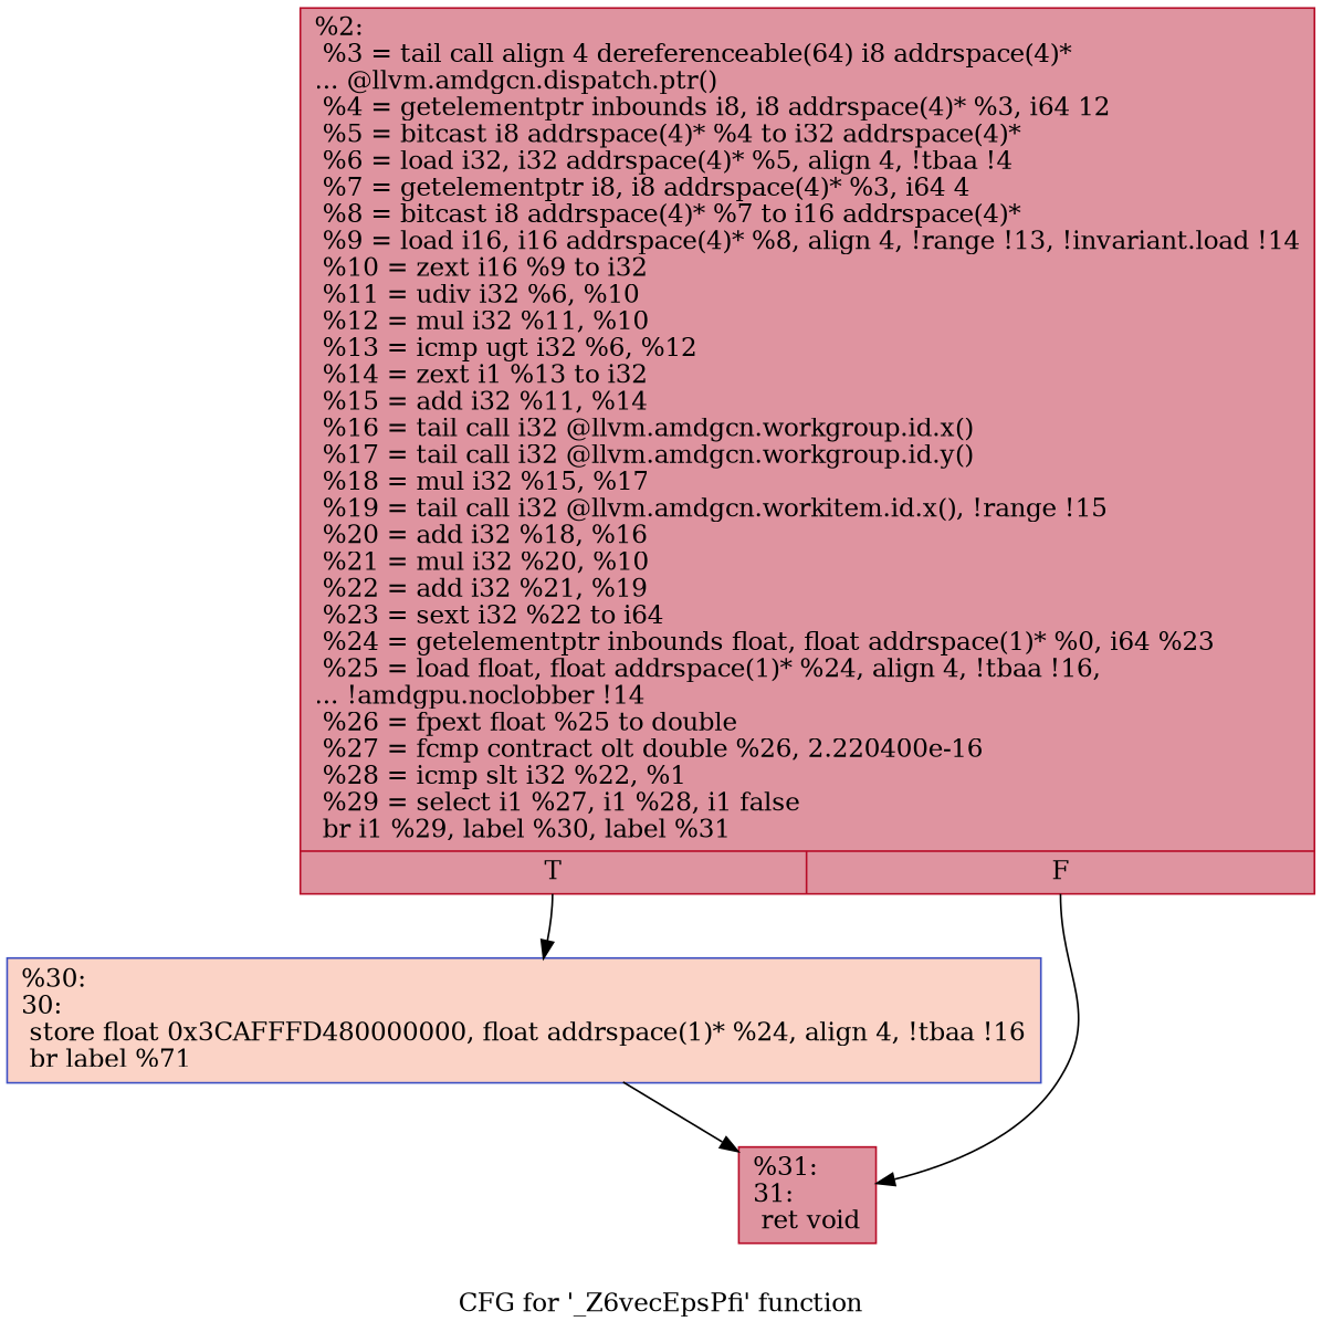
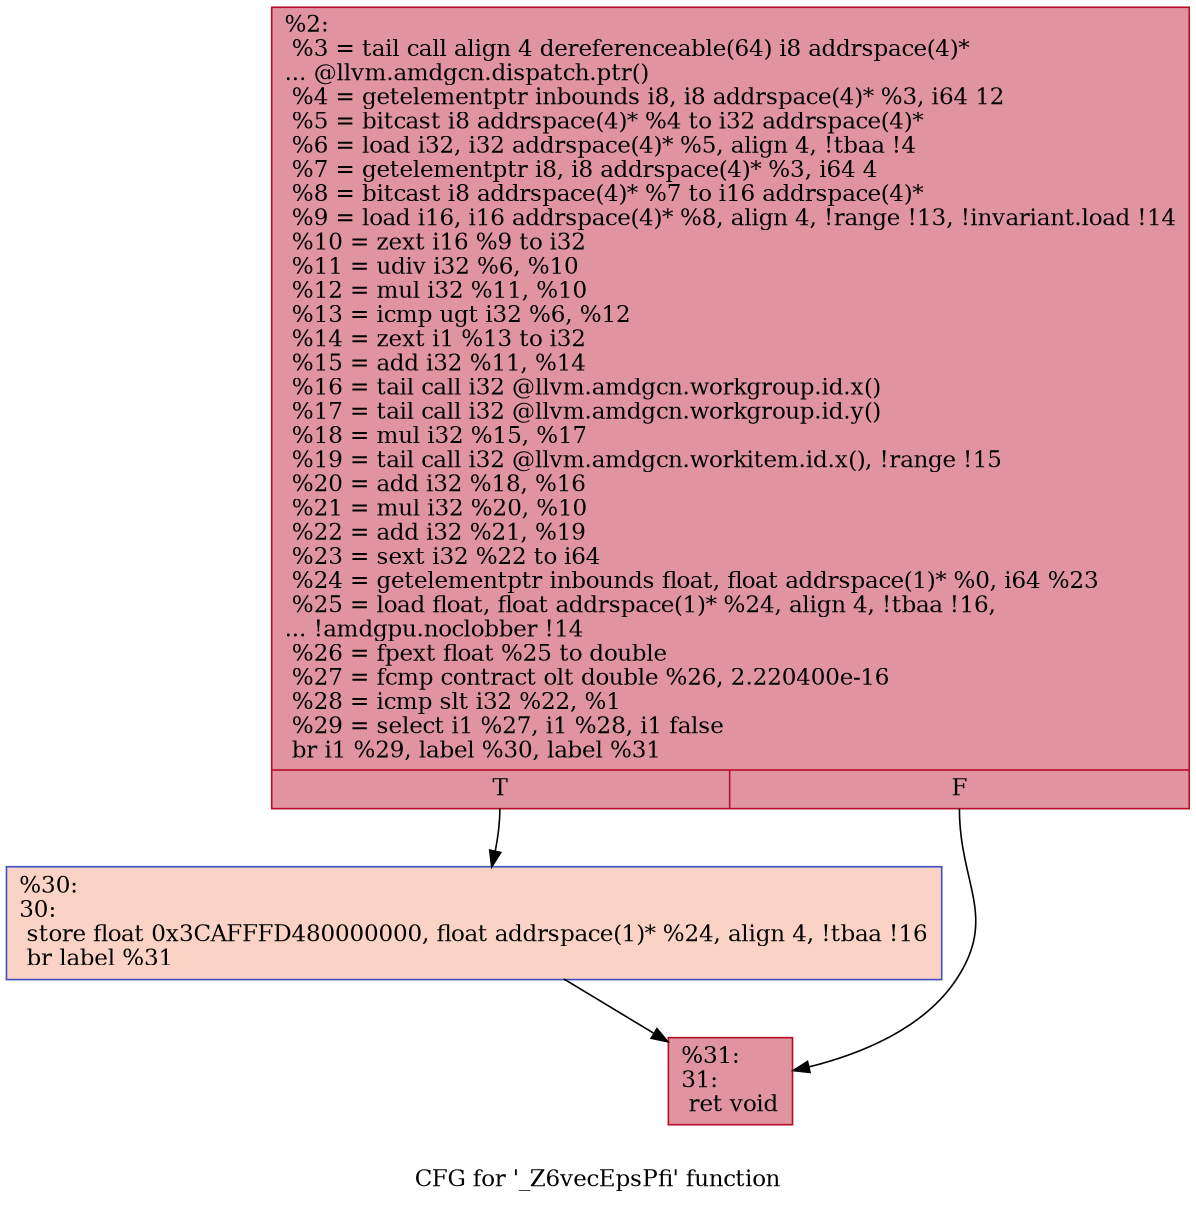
  digraph {
    label="CFG for '_Z6vecEpsPfi' function"
    node [color="#b70d28ff" fillcolor="#b70d2870" shape=record style=filled]
    n1 [label="{%2:\l  %3 = tail call align 4 dereferenceable(64) i8 addrspace(4)*\l... @llvm.amdgcn.dispatch.ptr()\l  %4 = getelementptr inbounds i8, i8 addrspace(4)* %3, i64 12\l  %5 = bitcast i8 addrspace(4)* %4 to i32 addrspace(4)*\l  %6 = load i32, i32 addrspace(4)* %5, align 4, !tbaa !4\l  %7 = getelementptr i8, i8 addrspace(4)* %3, i64 4\l  %8 = bitcast i8 addrspace(4)* %7 to i16 addrspace(4)*\l  %9 = load i16, i16 addrspace(4)* %8, align 4, !range !13, !invariant.load !14\l  %10 = zext i16 %9 to i32\l  %11 = udiv i32 %6, %10\l  %12 = mul i32 %11, %10\l  %13 = icmp ugt i32 %6, %12\l  %14 = zext i1 %13 to i32\l  %15 = add i32 %11, %14\l  %16 = tail call i32 @llvm.amdgcn.workgroup.id.x()\l  %17 = tail call i32 @llvm.amdgcn.workgroup.id.y()\l  %18 = mul i32 %15, %17\l  %19 = tail call i32 @llvm.amdgcn.workitem.id.x(), !range !15\l  %20 = add i32 %18, %16\l  %21 = mul i32 %20, %10\l  %22 = add i32 %21, %19\l  %23 = sext i32 %22 to i64\l  %24 = getelementptr inbounds float, float addrspace(1)* %0, i64 %23\l  %25 = load float, float addrspace(1)* %24, align 4, !tbaa !16,\l... !amdgpu.noclobber !14\l  %26 = fpext float %25 to double\l  %27 = fcmp contract olt double %26, 2.220400e-16\l  %28 = icmp slt i32 %22, %1\l  %29 = select i1 %27, i1 %28, i1 false\l  br i1 %29, label %30, label %31\l|{<s0>T|<s1>F}}"]
-   n2 [color="#3d50c3ff" fillcolor="#f59c7d70" label="{%30:\l30:                                               \l  store float 0x3CAFFFD480000000, float addrspace(1)* %24, align 4, !tbaa !16\l  br label %71\l}"]
+   n2 [color="#3d50c3ff" fillcolor="#f59c7d70" label="{%30:\l30:                                               \l  store float 0x3CAFFFD480000000, float addrspace(1)* %24, align 4, !tbaa !16\l  br label %31\l}"]
    n3 [label="{%31:\l31:                                               \l  ret void\l}"]
    n1 -> n2 [tailport=s0]
    n1 -> n3 [tailport=s1]
    n2 -> n3
  }
